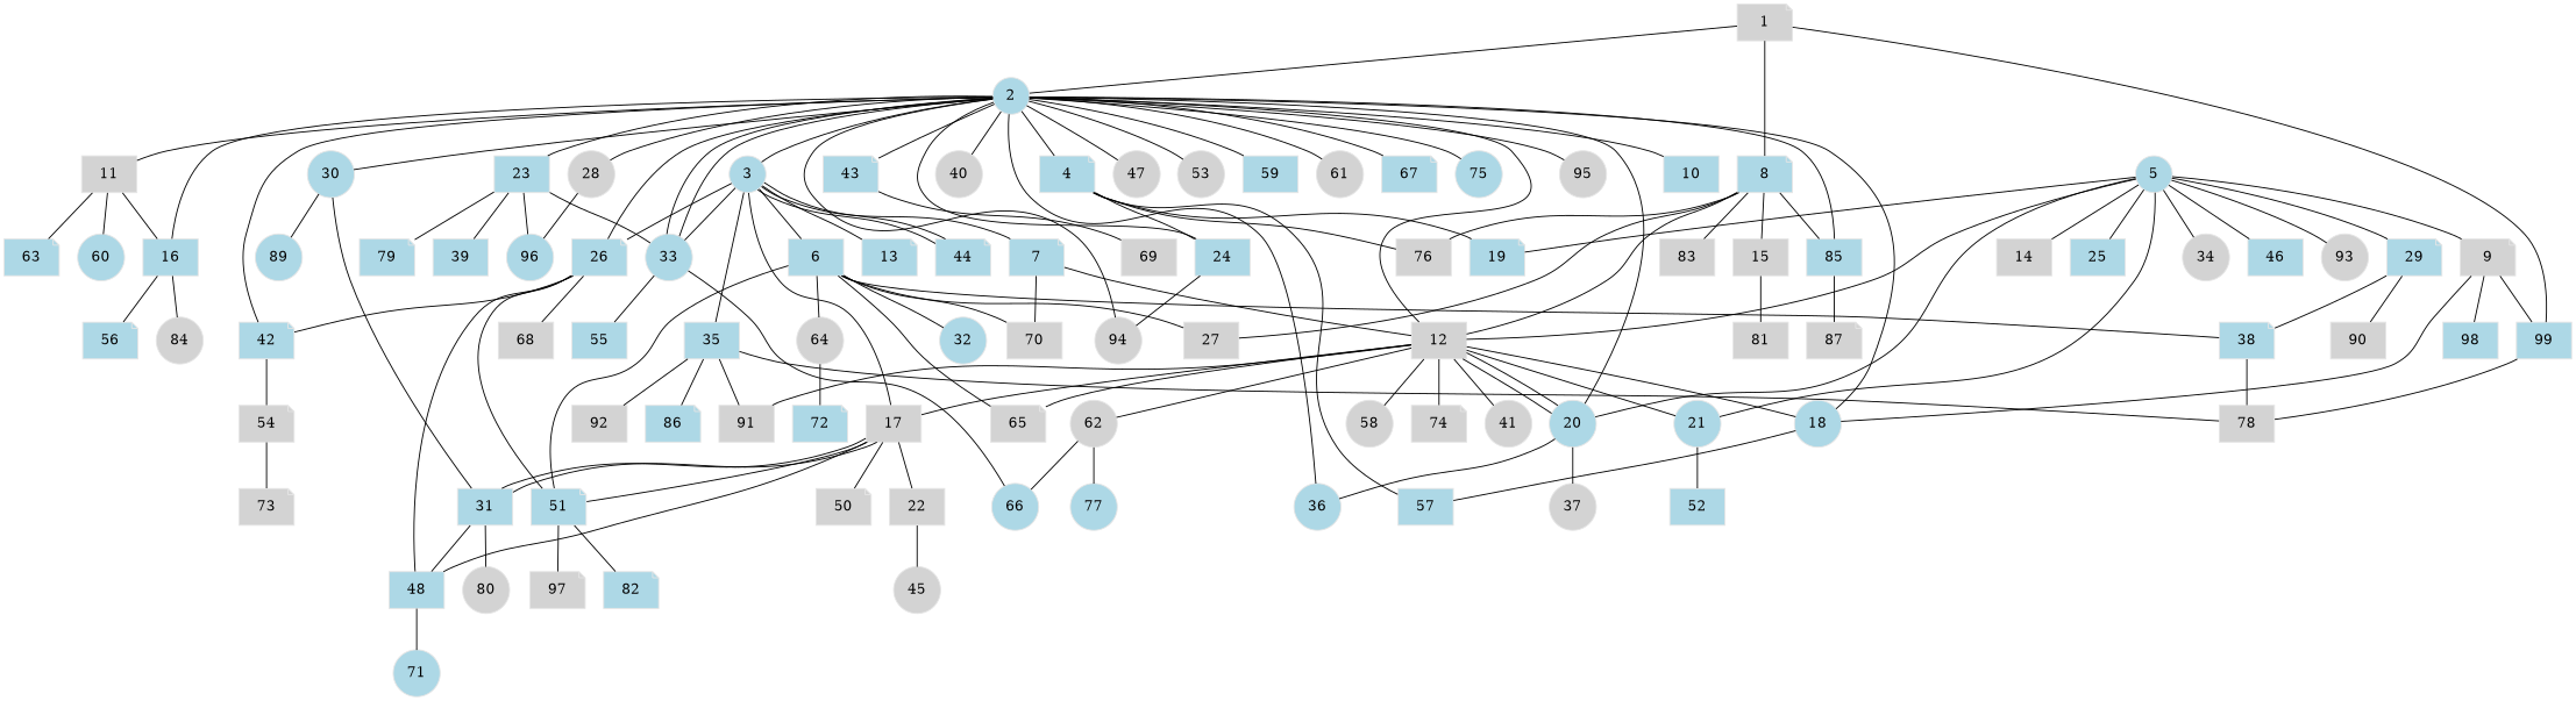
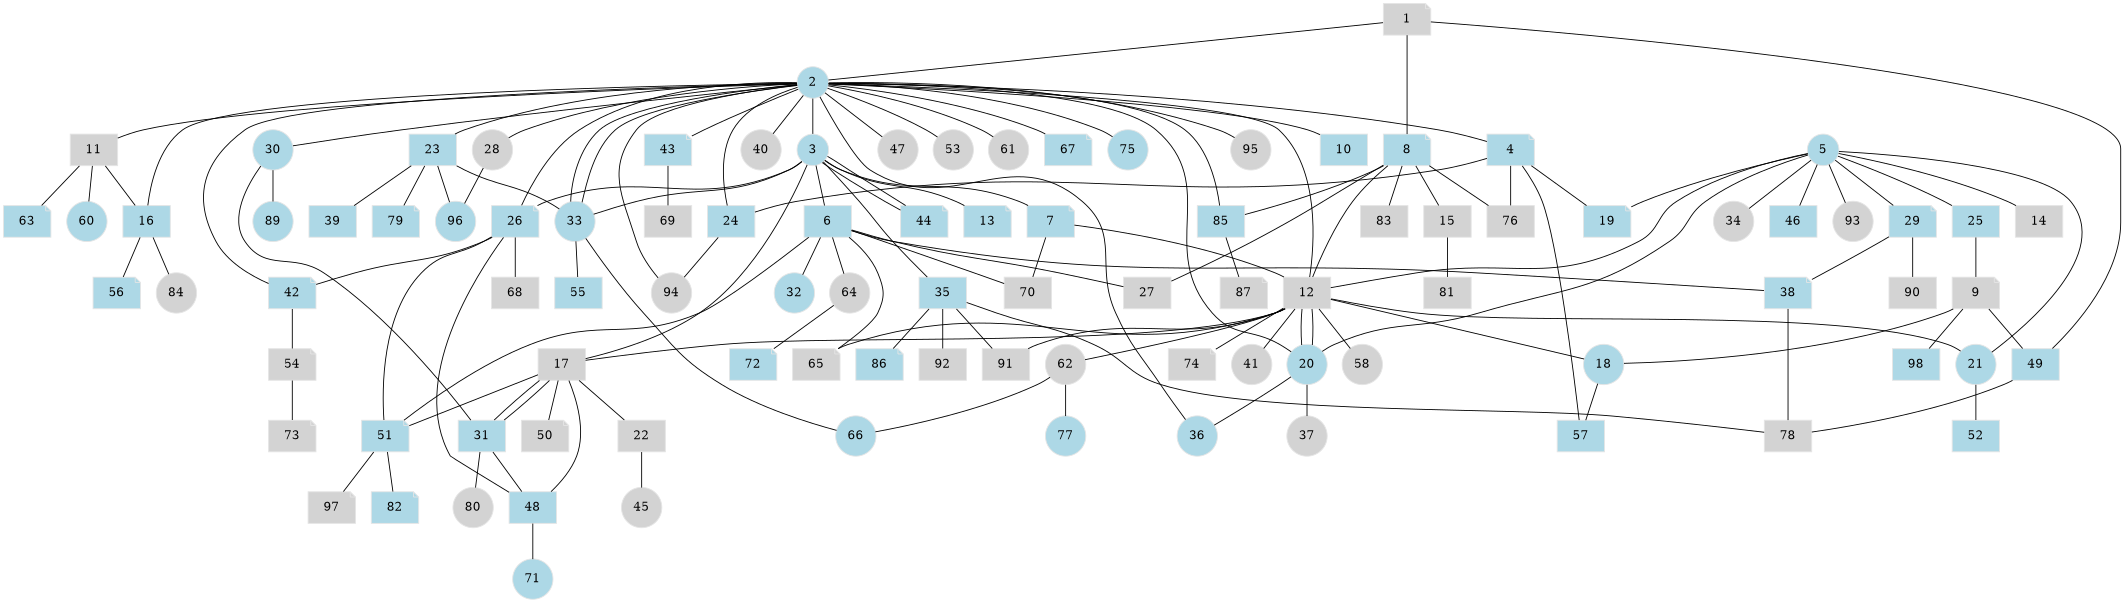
  graph {
    node [color=gray90 fillcolor=lightblue shape=box style=filled]
    1 [fillcolor=lightgrey shape=note]
    2 [shape=circle]
    8 [shape=note]
-   49 [label=99]
+   49
    3 [shape=circle]
    4 [shape=note]
    10
    11 [fillcolor=lightgrey]
    12 [fillcolor=lightgrey]
    16
    18 [shape=circle]
    20 [shape=circle]
    23
    24
    26 [shape=note]
    28 [fillcolor=lightgrey shape=circle]
    30 [shape=circle]
    33 [shape=circle]
    36 [shape=circle]
    40 [fillcolor=lightgrey shape=circle]
    42 [shape=note]
    43 [shape=note]
    47 [fillcolor=lightgrey shape=circle]
    53 [fillcolor=lightgrey shape=circle]
-   59
    61 [fillcolor=lightgrey shape=circle]
    67 [shape=note]
    75 [shape=circle]
    85
    94 [fillcolor=lightgrey shape=circle]
    95 [fillcolor=lightgrey shape=circle]
    76 [fillcolor=lightgrey]
    27 [fillcolor=lightgrey]
    15 [fillcolor=lightgrey]
    83 [fillcolor=lightgrey]
    78 [fillcolor=lightgrey]
    6
    7 [shape=note]
    13 [shape=note]
    17 [fillcolor=lightgrey]
    35
    44 [shape=note]
    19 [shape=note]
    57
    5 [shape=circle]
    9 [fillcolor=lightgrey shape=note]
    14 [fillcolor=lightgrey]
    21 [shape=circle]
    25
    29 [shape=note]
    34 [fillcolor=lightgrey shape=circle]
    46
    93 [fillcolor=lightgrey shape=circle]
    60 [shape=circle]
    63 [shape=note]
    65 [fillcolor=lightgrey shape=note]
    41 [fillcolor=lightgrey shape=circle]
    58 [fillcolor=lightgrey shape=circle]
    62 [fillcolor=lightgrey shape=circle]
    74 [fillcolor=lightgrey shape=note]
    91 [fillcolor=lightgrey]
    56 [shape=note]
    84 [fillcolor=lightgrey shape=circle]
    37 [fillcolor=lightgrey shape=circle]
    39
    79 [shape=note]
    96 [shape=circle]
    51 [shape=note]
    48
    68 [fillcolor=lightgrey]
    31
    89 [shape=circle]
    55
    66 [shape=circle]
    54 [fillcolor=lightgrey shape=note]
    69 [fillcolor=lightgrey]
    87 [fillcolor=lightgrey shape=note]
    32 [shape=circle]
    38 [shape=note]
    64 [fillcolor=lightgrey shape=circle]
    70 [fillcolor=lightgrey]
    22 [fillcolor=lightgrey]
    50 [fillcolor=lightgrey shape=note]
    86 [shape=note]
    92 [fillcolor=lightgrey]
    n86 [label=98]
    52
    90 [fillcolor=lightgrey]
    82 [shape=note]
    97 [fillcolor=lightgrey shape=note]
    72 [shape=note]
    81 [fillcolor=lightgrey]
    77 [shape=circle]
    45 [fillcolor=lightgrey shape=circle]
    80 [fillcolor=lightgrey shape=circle]
    71 [shape=circle]
    73 [fillcolor=lightgrey shape=note]
    1 -- 2
    1 -- 8
    1 -- 49
    2 -- 3
    2 -- 4
    2 -- 10
    2 -- 11
    2 -- 12
    2 -- 16
-   2 -- 18
    2 -- 20
    2 -- 23
    2 -- 24
    2 -- 26
    2 -- 28
    2 -- 30
    2 -- 33
    2 -- 33
    2 -- 36
    2 -- 40
    2 -- 42
    2 -- 43
    2 -- 47
    2 -- 53
-   2 -- 59
    2 -- 61
    2 -- 67
    2 -- 75
    2 -- 85
    2 -- 94
    2 -- 95
    8 -- 12
    8 -- 85
    8 -- 76
    8 -- 27
    8 -- 15
    8 -- 83
    49 -- 78
    3 -- 26
    3 -- 33
    3 -- 6
    3 -- 7
    3 -- 13
    3 -- 17
    3 -- 35
    3 -- 44
    3 -- 44
    4 -- 24
    4 -- 76
    4 -- 19
    4 -- 57
    11 -- 16
    11 -- 60
    11 -- 63
    12 -- 18
    12 -- 20
    12 -- 20
    12 -- 17
    12 -- 21
    12 -- 65
    12 -- 41
    12 -- 58
    12 -- 62
    12 -- 74
    12 -- 91
    16 -- 56
    16 -- 84
    18 -- 57
    20 -- 36
    20 -- 37
    23 -- 33
    23 -- 39
    23 -- 79
    23 -- 96
    24 -- 94
    26 -- 42
    26 -- 51
    26 -- 48
    26 -- 68
    28 -- 96
    30 -- 31
    30 -- 89
    33 -- 55
    33 -- 66
    42 -- 54
    43 -- 69
    85 -- 87
    15 -- 81
    6 -- 27
    6 -- 65
    6 -- 51
    6 -- 32
    6 -- 38
    6 -- 64
    6 -- 70
    7 -- 12
    7 -- 70
    17 -- 51
    17 -- 48
    17 -- 31
    17 -- 31
    17 -- 22
    17 -- 50
    35 -- 78
    35 -- 91
    35 -- 86
    35 -- 92
    5 -- 12
    5 -- 20
    5 -- 19
-   5 -- 9
+   25 -- 9
    5 -- 14
    5 -- 21
    5 -- 25
    5 -- 29
    5 -- 34
    5 -- 46
    5 -- 93
    9 -- 49
    9 -- 18
    9 -- n86
    21 -- 52
    29 -- 38
    29 -- 90
    62 -- 66
    62 -- 77
    51 -- 82
    51 -- 97
    48 -- 71
    31 -- 48
    31 -- 80
    54 -- 73
    38 -- 78
    64 -- 72
    22 -- 45
  }
